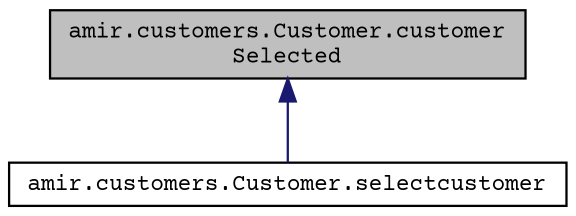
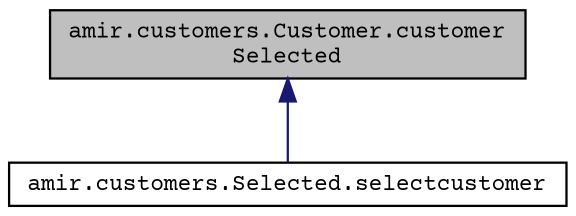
  digraph {
    rankdir=TB
    fontname="Courier Prime"
    node [color=black fontname="Courier Prime" fontsize=10 shape=record style=filled]
    n1 [fillcolor=grey75 fontcolor=black height=0.2 label="amir.customers.Customer.customer\lSelected" width=0.4]
-   n2 [fillcolor=white height=0.2 label="amir.customers.Customer.selectcustomer" width=0.4]
+   n2 [fillcolor=white height=0.2 label="amir.customers.Selected.selectcustomer" width=0.4]
    n1 -> n2 [color=midnightblue dir=back fontname="Courier Prime" fontsize=10 labelfontname="FreeSans.ttf" labelfontsize=10 style=solid]
  }
